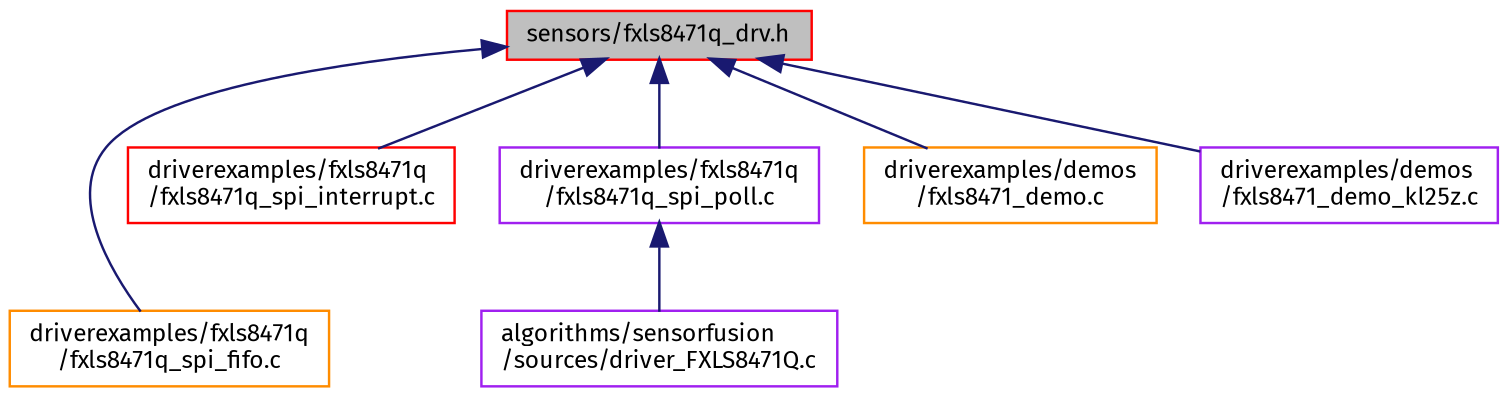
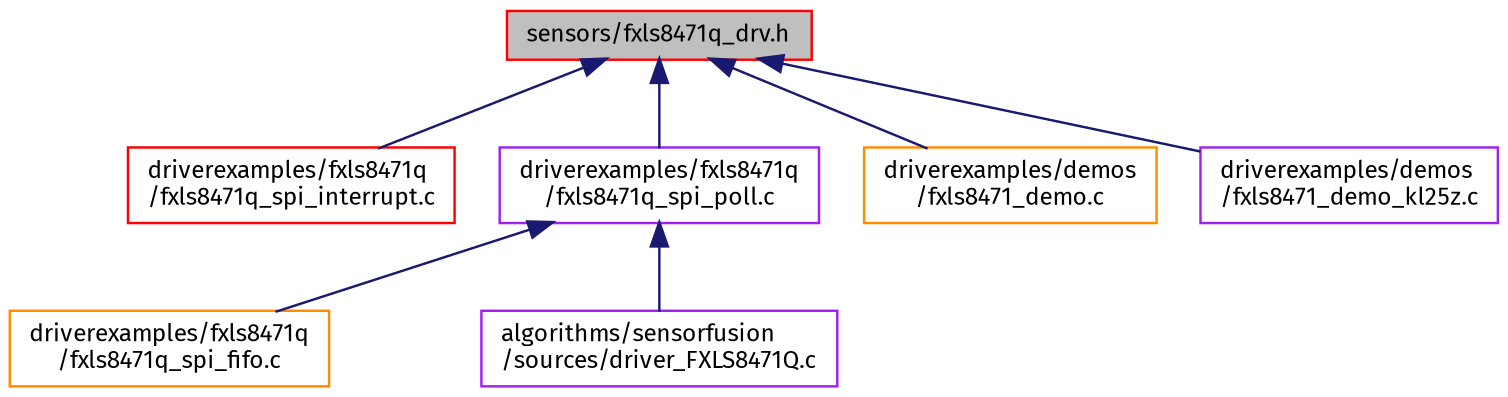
  digraph {
    fontname="Fira Sans"
    node [color=purple fillcolor=white fontname="Fira Sans" fontsize=10 shape=record style=filled]
    edge [color=midnightblue dir=back fontname="Fira Sans" fontsize=10 labelfontname=Helvetica labelfontsize=10 style=solid]
    n1 [color=red fillcolor=grey75 fontcolor=black height=0.2 label="sensors/fxls8471q_drv.h" width=0.4]
    n2 [color=darkorange height=0.2 label="driverexamples/fxls8471q\l/fxls8471q_spi_fifo.c" width=0.4]
    n3 [color=red height=0.2 label="driverexamples/fxls8471q\l/fxls8471q_spi_interrupt.c" width=0.4]
    n4 [height=0.2 label="driverexamples/fxls8471q\l/fxls8471q_spi_poll.c" width=0.4]
    n5 [color=darkorange height=0.2 label="driverexamples/demos\l/fxls8471_demo.c" width=0.4]
    n6 [height=0.2 label="driverexamples/demos\l/fxls8471_demo_kl25z.c" width=0.4]
    n7 [height=0.2 label="algorithms/sensorfusion\l/sources/driver_FXLS8471Q.c" width=0.4]
-   n1 -> n2
+   n4 -> n2
    n1 -> n3
    n1 -> n4
    n1 -> n5
    n1 -> n6
    n4 -> n7
  }
